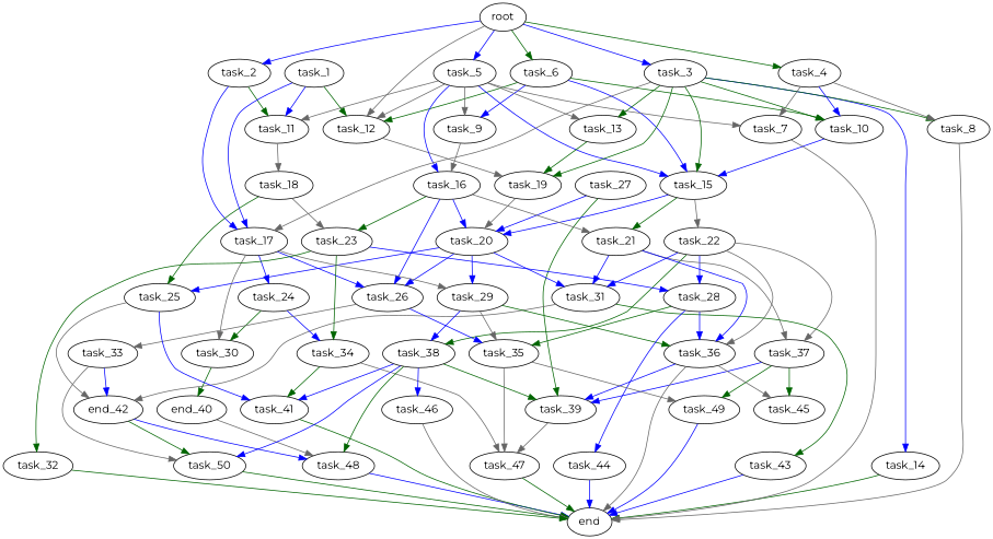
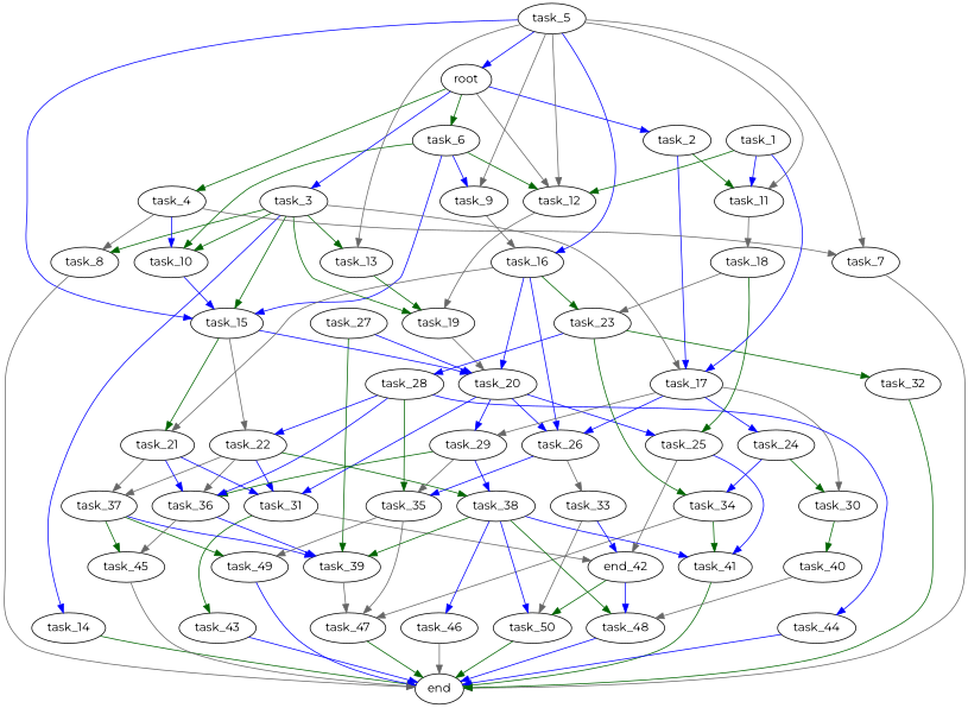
  digraph {
    fontname=Montserrat
    node [fontname=Montserrat]
    edge [color=blue fontname=Montserrat]
    task_27
    task_39
    task_20
    task_47
    task_6
    task_12
    task_9
    task_10
    task_15
    task_19
    task_16
    task_22
    task_21
    n14 [label=end_42]
    task_31
    task_43
    task_50
    task_48
    end
    task_24
    task_34
    task_30
    task_41
-   task_40 [label=end_40]
+   task_40
    task_2
    task_11
    task_17
    task_18
    task_29
    task_26
    task_14
    task_23
    task_28
    task_37
    task_36
    task_38
    task_35
    task_44
    task_45
    task_49
    task_46
    root
    task_5
    task_3
    task_4
    task_13
    task_7
    task_8
    task_1
    task_25
    task_32
    task_33
    task_27 -> task_39 [color=darkgreen]
    task_27 -> task_20
    task_39 -> task_47 [color=gray40]
    task_20 -> task_31
    task_20 -> task_29
    task_20 -> task_26
    task_20 -> task_25
    task_47 -> end [color=darkgreen]
    task_6 -> task_12 [color=darkgreen]
    task_6 -> task_9
    task_6 -> task_10 [color=darkgreen]
    task_6 -> task_15
    task_12 -> task_19 [color=gray40]
    task_9 -> task_16 [color=gray40]
    task_10 -> task_15
    task_15 -> task_20
    task_15 -> task_22 [color=gray40]
    task_15 -> task_21 [color=darkgreen]
    task_19 -> task_20 [color=gray40]
    task_16 -> task_20
    task_16 -> task_21 [color=gray40]
    task_16 -> task_26
    task_16 -> task_23 [color=darkgreen]
    task_22 -> task_31
-   task_22 -> task_28
+   task_28 -> task_22
    task_22 -> task_37 [color=gray40]
    task_22 -> task_36 [color=gray40]
    task_22 -> task_38 [color=darkgreen]
    task_21 -> task_31
    task_21 -> task_37 [color=gray40]
    task_21 -> task_36
    n14 -> task_50 [color=darkgreen]
    n14 -> task_48
    task_31 -> n14 [color=gray40]
    task_31 -> task_43 [color=darkgreen]
    task_43 -> end
    task_50 -> end [color=darkgreen]
    task_48 -> end
    task_24 -> task_34
    task_24 -> task_30 [color=darkgreen]
    task_34 -> task_47 [color=gray40]
    task_34 -> task_41 [color=darkgreen]
    task_30 -> task_40 [color=darkgreen]
    task_41 -> end [color=darkgreen]
    task_40 -> task_48 [color=gray40]
    task_2 -> task_11 [color=darkgreen]
    task_2 -> task_17
    task_11 -> task_18 [color=gray40]
    task_17 -> task_24
    task_17 -> task_30 [color=gray40]
    task_17 -> task_29 [color=gray40]
    task_17 -> task_26
    task_18 -> task_23 [color=gray40]
    task_18 -> task_25 [color=darkgreen]
    task_29 -> task_36 [color=darkgreen]
    task_29 -> task_38
    task_29 -> task_35 [color=gray40]
    task_26 -> task_35
    task_26 -> task_33 [color=gray40]
    task_14 -> end [color=darkgreen]
    task_23 -> task_34 [color=darkgreen]
    task_23 -> task_28
    task_23 -> task_32 [color=darkgreen]
    task_28 -> task_36
    task_28 -> task_35 [color=darkgreen]
    task_28 -> task_44
    task_37 -> task_39
    task_37 -> task_45 [color=darkgreen]
    task_37 -> task_49 [color=darkgreen]
    task_36 -> task_39
    task_36 -> task_45 [color=gray40]
    task_38 -> task_39 [color=darkgreen]
    task_38 -> task_50
    task_38 -> task_48 [color=darkgreen]
    task_38 -> task_41
    task_38 -> task_46
    task_35 -> task_47 [color=gray40]
    task_35 -> task_49 [color=gray40]
    task_44 -> end
-   task_36 -> end [color=gray40]
+   task_45 -> end [color=gray40]
    task_49 -> end
    task_46 -> end [color=gray40]
    root -> task_6 [color=darkgreen]
    root -> task_12 [color=gray40]
    root -> task_2
-   root -> task_5
+   task_5 -> root
    root -> task_3
    root -> task_4 [color=darkgreen]
    task_5 -> task_12 [color=gray40]
    task_5 -> task_9 [color=gray40]
    task_5 -> task_15
    task_5 -> task_16
    task_5 -> task_11 [color=gray40]
    task_5 -> task_13 [color=gray40]
    task_5 -> task_7 [color=gray40]
    task_3 -> task_10 [color=darkgreen]
    task_3 -> task_15 [color=darkgreen]
    task_3 -> task_19 [color=darkgreen]
    task_3 -> task_17 [color=gray40]
    task_3 -> task_14
    task_3 -> task_13 [color=darkgreen]
    task_3 -> task_8 [color=darkgreen]
    task_4 -> task_10
    task_4 -> task_7 [color=gray40]
    task_4 -> task_8 [color=gray40]
    task_13 -> task_19 [color=darkgreen]
    task_7 -> end [color=gray40]
    task_8 -> end [color=gray40]
    task_1 -> task_12 [color=darkgreen]
    task_1 -> task_11
    task_1 -> task_17
    task_25 -> n14 [color=gray40]
    task_25 -> task_41
    task_32 -> end [color=darkgreen]
    task_33 -> n14
    task_33 -> task_50 [color=gray40]
  }
